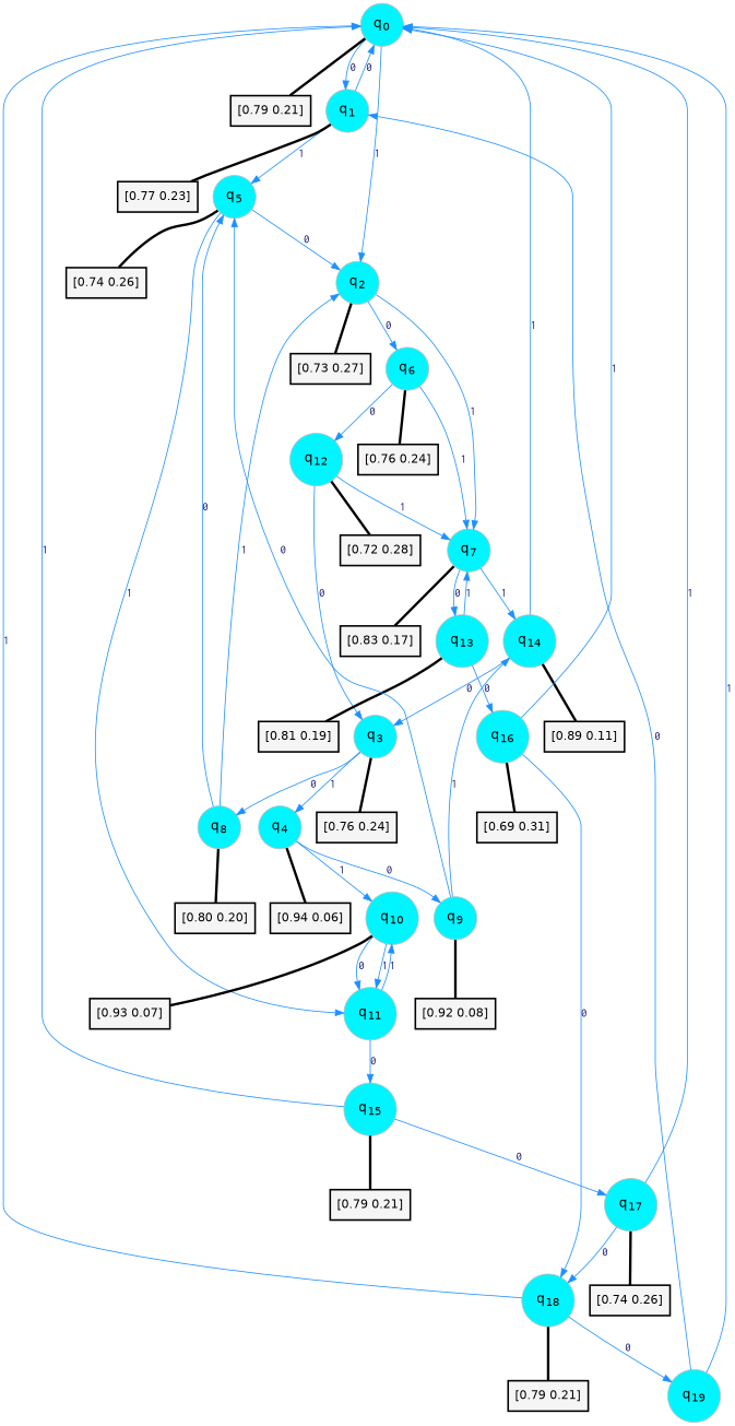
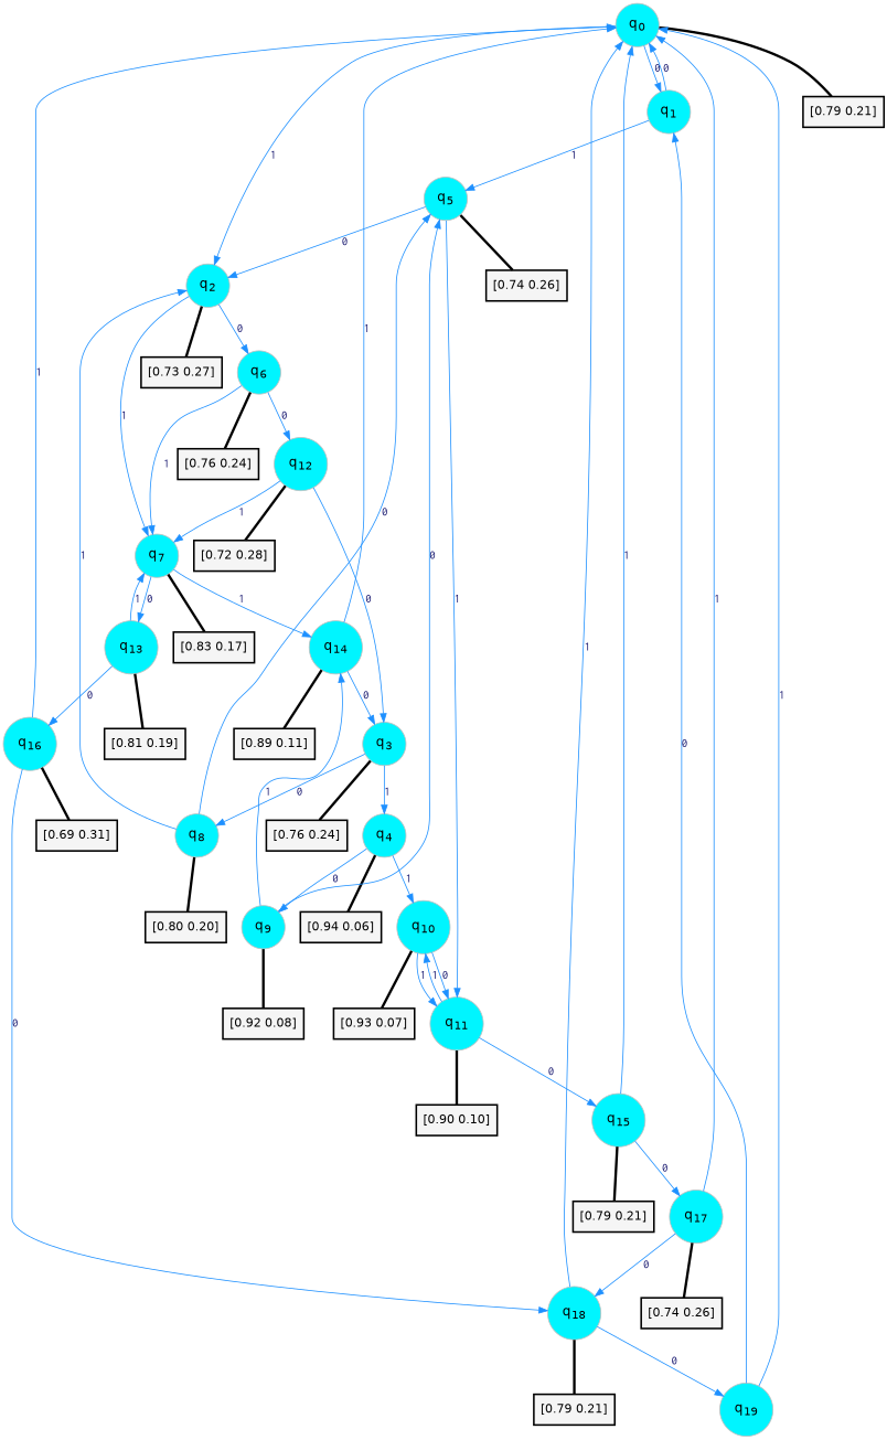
  digraph {
    rankdir=TD
    node [color=gray fillcolor=turquoise1 fontcolor=black fontname=Helvetica fontsize=16 fontweight=bold shape=circle style=filled]
    edge [arrowsize=1 color=dodgerblue1 fontcolor=midnightblue fontname=courier fontweight=bold penwidth=1 style=solid weight=20]
    n1 [label=<q<SUB>0</SUB>>]
    n2 [label=<q<SUB>1</SUB>>]
    n3 [label=<q<SUB>2</SUB>>]
    n4 [color=black fillcolor=whitesmoke fontsize=14 label="[0.79 0.21]" penwidth=2 shape=box]
    n5 [label=<q<SUB>5</SUB>>]
-   n6 [color=black fillcolor=whitesmoke fontsize=14 label="[0.77 0.23]" penwidth=2 shape=box]
    n7 [label=<q<SUB>6</SUB>>]
    n8 [label=<q<SUB>7</SUB>>]
    n9 [color=black fillcolor=whitesmoke fontsize=14 label="[0.73 0.27]" penwidth=2 shape=box]
    n10 [label=<q<SUB>11</SUB>>]
    n11 [color=black fillcolor=whitesmoke fontsize=14 label="[0.74 0.26]" penwidth=2 shape=box]
    n12 [label=<q<SUB>12</SUB>>]
    n13 [color=black fillcolor=whitesmoke fontsize=14 label="[0.76 0.24]" penwidth=2 shape=box]
    n14 [label=<q<SUB>13</SUB>>]
    n15 [label=<q<SUB>14</SUB>>]
    n16 [color=black fillcolor=whitesmoke fontsize=14 label="[0.83 0.17]" penwidth=2 shape=box]
    n17 [label=<q<SUB>3</SUB>>]
    n18 [label=<q<SUB>4</SUB>>]
    n19 [label=<q<SUB>8</SUB>>]
    n20 [color=black fillcolor=whitesmoke fontsize=14 label="[0.76 0.24]" penwidth=2 shape=box]
    n21 [label=<q<SUB>9</SUB>>]
    n22 [label=<q<SUB>10</SUB>>]
    n23 [color=black fillcolor=whitesmoke fontsize=14 label="[0.94 0.06]" penwidth=2 shape=box]
    n24 [color=black fillcolor=whitesmoke fontsize=14 label="[0.80 0.20]" penwidth=2 shape=box]
    n25 [color=black fillcolor=whitesmoke fontsize=14 label="[0.92 0.08]" penwidth=2 shape=box]
    n26 [color=black fillcolor=whitesmoke fontsize=14 label="[0.93 0.07]" penwidth=2 shape=box]
    n27 [label=<q<SUB>15</SUB>>]
+   n28 [color=black fillcolor=whitesmoke fontsize=14 label="[0.90 0.10]" penwidth=2 shape=box]
    n29 [color=black fillcolor=whitesmoke fontsize=14 label="[0.72 0.28]" penwidth=2 shape=box]
    n30 [label=<q<SUB>16</SUB>>]
    n31 [color=black fillcolor=whitesmoke fontsize=14 label="[0.81 0.19]" penwidth=2 shape=box]
    n32 [color=black fillcolor=whitesmoke fontsize=14 label="[0.89 0.11]" penwidth=2 shape=box]
    n33 [label=<q<SUB>17</SUB>>]
    n34 [color=black fillcolor=whitesmoke fontsize=14 label="[0.79 0.21]" penwidth=2 shape=box]
    n35 [label=<q<SUB>18</SUB>>]
    n36 [color=black fillcolor=whitesmoke fontsize=14 label="[0.69 0.31]" penwidth=2 shape=box]
    n37 [color=black fillcolor=whitesmoke fontsize=14 label="[0.74 0.26]" penwidth=2 shape=box]
    n38 [label=<q<SUB>19</SUB>>]
    n39 [color=black fillcolor=whitesmoke fontsize=14 label="[0.79 0.21]" penwidth=2 shape=box]
    n1 -> n2 [label=0]
    n1 -> n3 [label=1]
    n1 -> n4 [arrowhead=none color=black penwidth=3]
    n2 -> n1 [label=0]
    n2 -> n5 [label=1]
-   n2 -> n6 [arrowhead=none color=black penwidth=3]
    n3 -> n7 [label=0]
    n3 -> n8 [label=1]
    n3 -> n9 [arrowhead=none color=black penwidth=3]
    n5 -> n3 [label=0]
    n5 -> n10 [label=1]
    n5 -> n11 [arrowhead=none color=black penwidth=3]
    n7 -> n8 [label=1]
    n7 -> n12 [label=0]
    n7 -> n13 [arrowhead=none color=black penwidth=3]
    n8 -> n14 [label=0]
    n8 -> n15 [label=1]
    n8 -> n16 [arrowhead=none color=black penwidth=3]
    n10 -> n22 [label=1]
    n10 -> n27 [label=0]
+   n10 -> n28 [arrowhead=none color=black penwidth=3]
    n12 -> n8 [label=1]
    n12 -> n17 [label=0]
    n12 -> n29 [arrowhead=none color=black penwidth=3]
    n14 -> n8 [label=1]
    n14 -> n30 [label=0]
    n14 -> n31 [arrowhead=none color=black penwidth=3]
    n15 -> n1 [label=1]
    n15 -> n17 [label=0]
    n15 -> n32 [arrowhead=none color=black penwidth=3]
    n17 -> n18 [label=1]
    n17 -> n19 [label=0]
    n17 -> n20 [arrowhead=none color=black penwidth=3]
    n18 -> n21 [label=0]
    n18 -> n22 [label=1]
    n18 -> n23 [arrowhead=none color=black penwidth=3]
    n19 -> n3 [label=1]
    n19 -> n5 [label=0]
    n19 -> n24 [arrowhead=none color=black penwidth=3]
    n21 -> n5 [label=0]
    n21 -> n15 [label=1]
    n21 -> n25 [arrowhead=none color=black penwidth=3]
    n22 -> n10 [label=0]
    n22 -> n10 [label=1]
    n22 -> n26 [arrowhead=none color=black penwidth=3]
    n27 -> n1 [label=1]
    n27 -> n33 [label=0]
    n27 -> n34 [arrowhead=none color=black penwidth=3]
    n30 -> n1 [label=1]
    n30 -> n35 [label=0]
    n30 -> n36 [arrowhead=none color=black penwidth=3]
    n33 -> n1 [label=1]
    n33 -> n35 [label=0]
    n33 -> n37 [arrowhead=none color=black penwidth=3]
    n35 -> n1 [label=1]
    n35 -> n38 [label=0]
    n35 -> n39 [arrowhead=none color=black penwidth=3]
    n38 -> n1 [label=1]
    n38 -> n2 [label=0]
  }
